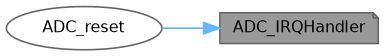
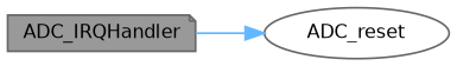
  digraph {
    rankdir=LR
    node [fontname=Helvetica fontsize=10 style=filled]
    n1 [color=gray40 fillcolor=grey60 fontcolor=black height=0.2 label=ADC_IRQHandler shape=note width=0.4]
    n2 [color=grey40 fillcolor=white height=0.2 label=ADC_reset shape=ellipse width=0.4]
-   n2 -> n1 [color=steelblue1 fontname=Helvetica fontsize=10 labelfontname=Helvetica labelfontsize=10 style=solid]
+   n1 -> n2 [color=steelblue1 fontname=Helvetica fontsize=10 labelfontname=Helvetica labelfontsize=10 style=solid]
  }
